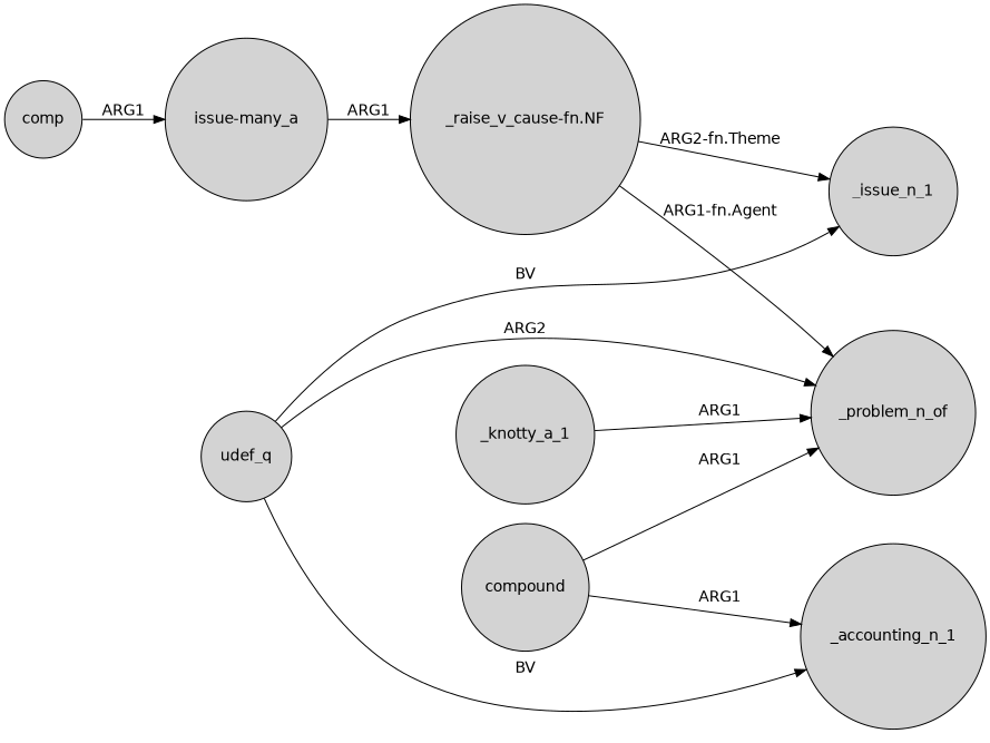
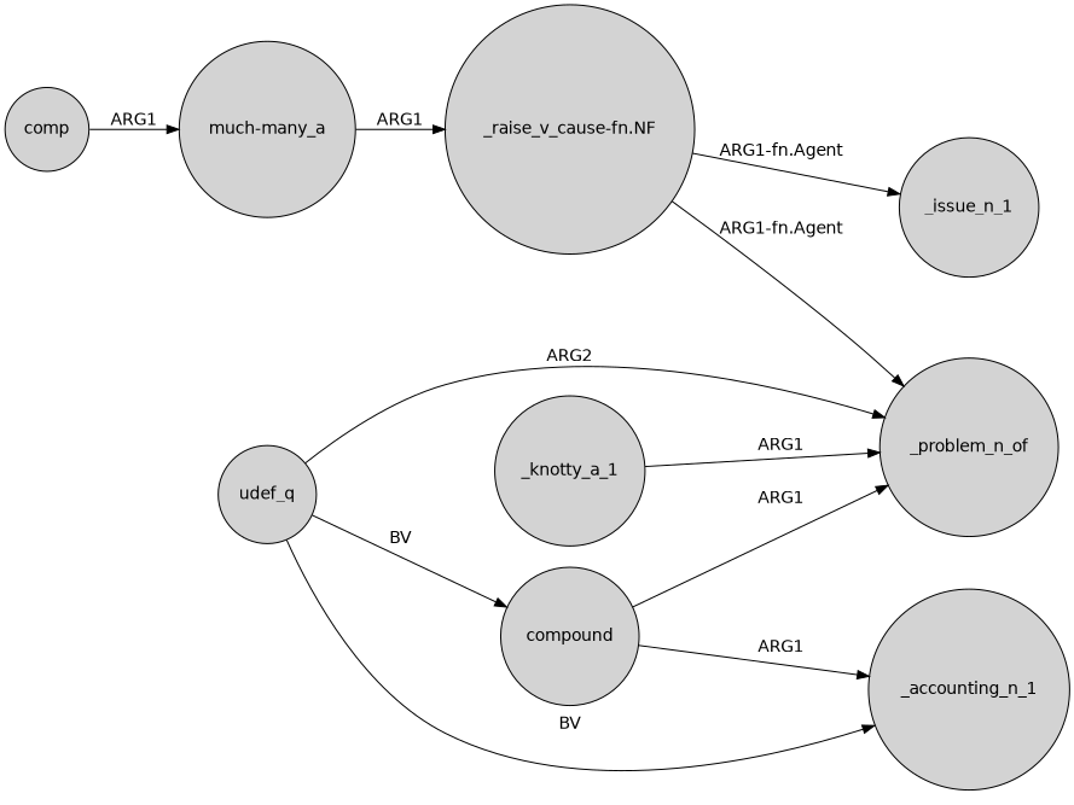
  digraph {
    fontname="DejaVu Sans"
    rankdir=LR
    node [fontname="DejaVu Sans" shape=circle style=filled]
    edge [fontname="DejaVu Sans"]
-   "much-many_a" [label="issue-many_a"]
+   "much-many_a"
    "_raise_v_cause-fn.NF"
    _knotty_a_1
    _problem_n_of
    _issue_n_1
    compound
    _accounting_n_1
    comp
    udef_q
    "much-many_a" -> "_raise_v_cause-fn.NF" [label=ARG1]
    "_raise_v_cause-fn.NF" -> _problem_n_of [label="ARG1-fn.Agent"]
-   "_raise_v_cause-fn.NF" -> _issue_n_1 [label="ARG2-fn.Theme"]
+   "_raise_v_cause-fn.NF" -> _issue_n_1 [label="ARG1-fn.Agent"]
    _knotty_a_1 -> _problem_n_of [label=ARG1]
    compound -> _problem_n_of [label=ARG1]
    compound -> _accounting_n_1 [label=ARG1]
    comp -> "much-many_a" [label=ARG1]
    udef_q -> _problem_n_of [label=ARG2]
-   udef_q -> _issue_n_1 [label=BV]
+   udef_q -> compound [label=BV]
    udef_q -> _accounting_n_1 [label=BV]
  }
